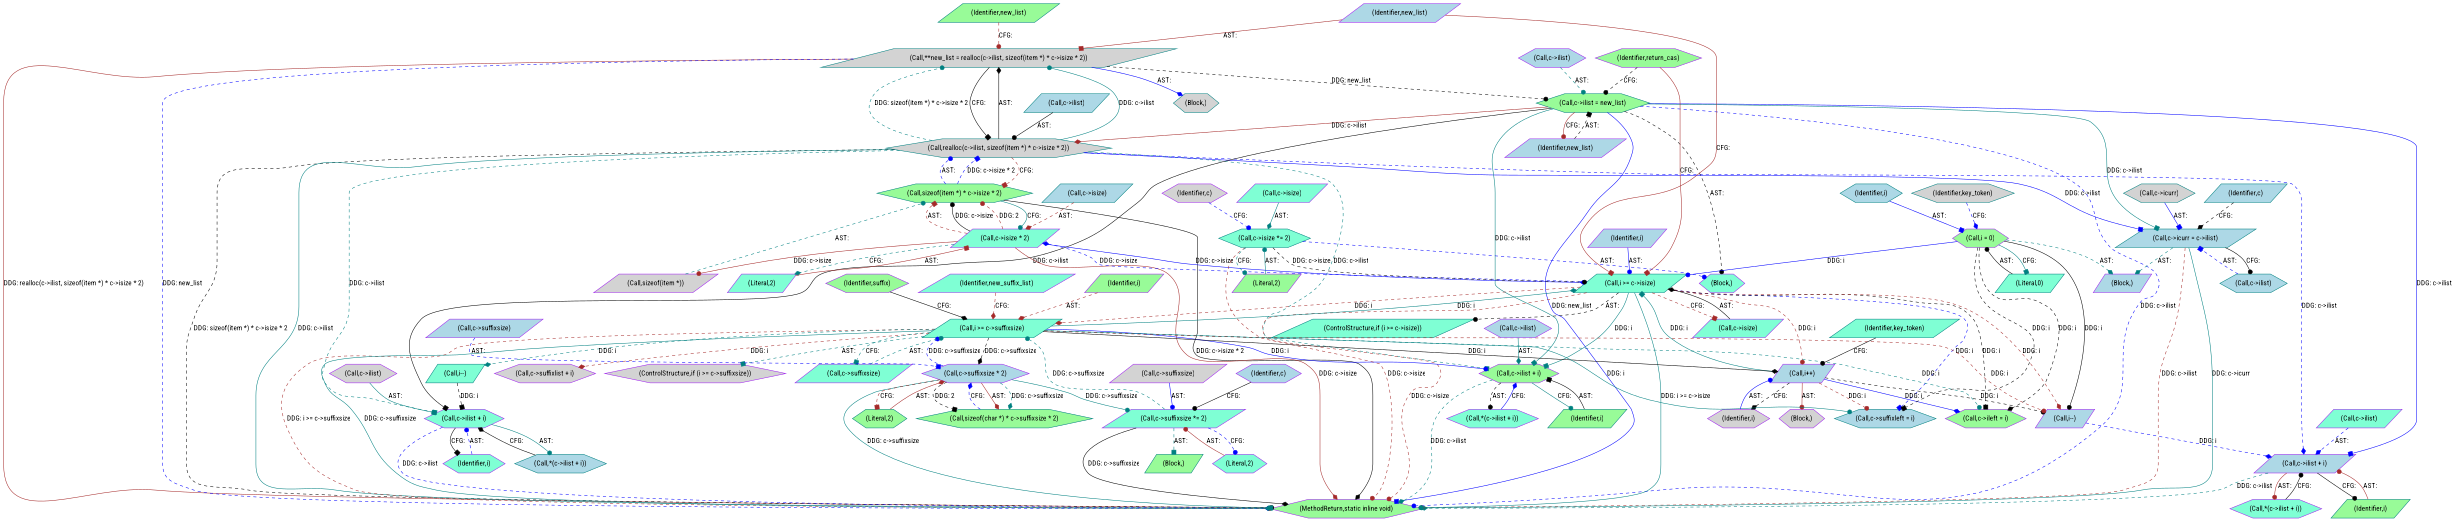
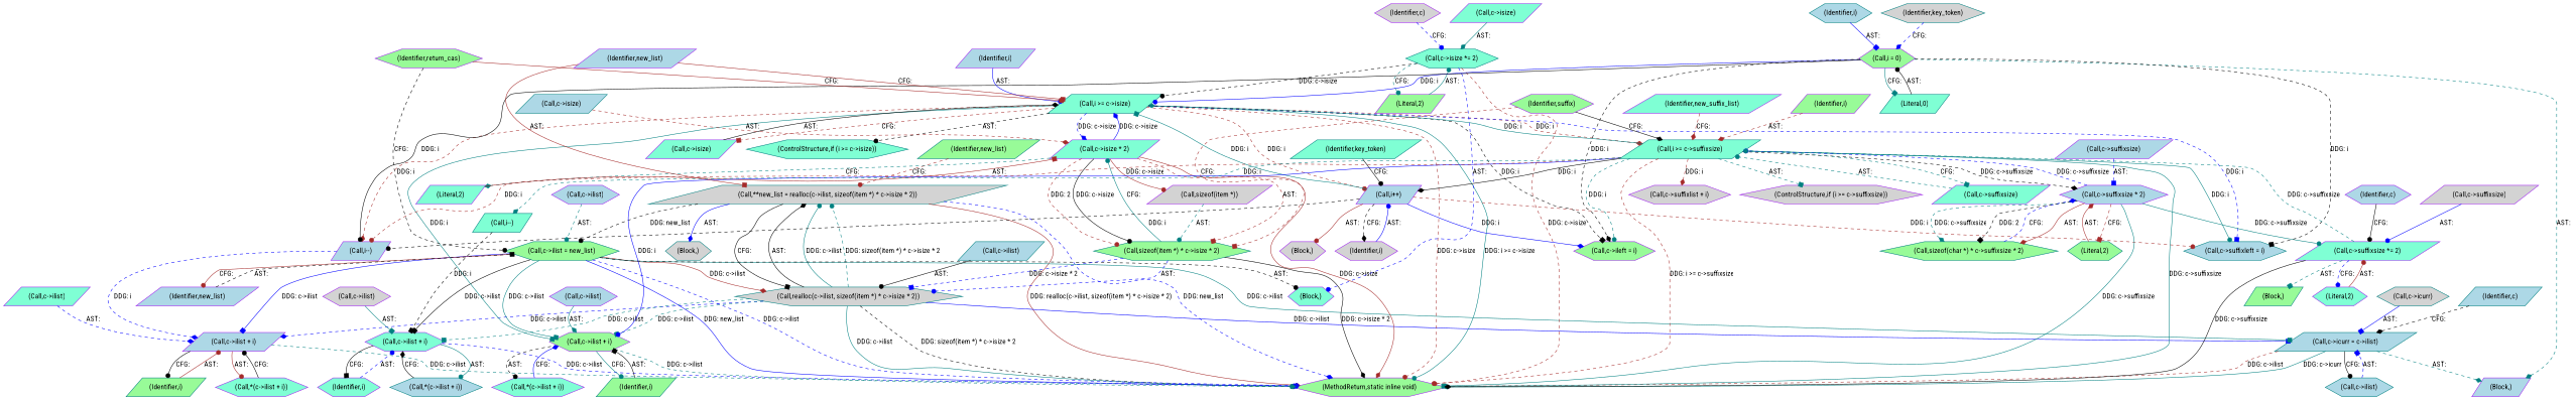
  digraph {
    fontname="Roboto Condensed"
    node [color=purple fillcolor=aquamarine fontname="Roboto Condensed" shape=parallelogram style=filled]
    edge [arrowhead=dot color=teal fontname="Roboto Condensed" style=dashed]
    n1 [color=teal fillcolor=lightgrey label="(Call,**new_list = realloc(c->ilist, sizeof(item *) * c->isize * 2))"]
    n2 [color=teal fillcolor=lightgrey label="(Call,realloc(c->ilist, sizeof(item *) * c->isize * 2))" shape=hexagon]
    n3 [color=teal fillcolor=palegreen label="(Call,c->ilist = new_list)" shape=hexagon]
    n4 [fillcolor=palegreen label="(MethodReturn,static inline void)" shape=hexagon]
    n5 [color=teal fillcolor=lightgrey label="(Block,)" shape=hexagon]
    n6 [color=teal fillcolor=palegreen label="(Call,sizeof(item *) * c->isize * 2)" shape=hexagon]
    n7 [fillcolor=lightblue label="(Call,c->ilist + i)"]
    n8 [label="(Call,c->ilist + i)" shape=hexagon]
    n9 [fillcolor=palegreen label="(Call,c->ilist + i)" shape=hexagon]
    n10 [color=teal fillcolor=lightblue label="(Call,c->icurr = c->ilist)"]
    n11 [fillcolor=lightblue label="(Identifier,new_list)"]
    n12 [label="(Block,)" shape=hexagon]
    n13 [label="(Call,c->isize * 2)"]
    n14 [label="(Call,*(c->ilist + i))" shape=hexagon]
    n15 [color=teal fillcolor=palegreen label="(Identifier,i)"]
    n16 [color=teal fillcolor=lightblue label="(Call,*(c->ilist + i))" shape=hexagon]
    n17 [label="(Identifier,i)" shape=hexagon]
    n18 [color=teal fillcolor=palegreen label="(Identifier,i)"]
    n19 [label="(Call,*(c->ilist + i))" shape=hexagon]
    n20 [fillcolor=lightblue label="(Block,)"]
    n21 [color=teal fillcolor=lightblue label="(Call,c->ilist)" shape=hexagon]
    n22 [color=teal label="(Call,i >= c->isize)"]
    n23 [label="(Literal,2)"]
    n24 [fillcolor=lightgrey label="(Call,sizeof(item *))"]
    n25 [fillcolor=lightblue label="(Call,i++)"]
    n26 [color=teal label="(Call,i >= c->suffixsize)"]
    n27 [color=teal fillcolor=lightblue label="(Call,c->suffixleft = i)" shape=hexagon]
    n28 [label="(Call,c->isize)"]
    n29 [fillcolor=palegreen label="(Call,c->ileft = i)" shape=hexagon]
    n30 [fillcolor=lightblue label="(Call,i--)"]
-   n31 [color=teal label="(ControlStructure,if (i >= c->isize))"]
+   n31 [color=teal label="(ControlStructure,if (i >= c->isize))" shape=hexagon]
    n32 [color=teal label="(Call,c->isize *= 2)" shape=hexagon]
    n33 [fillcolor=palegreen label="(Literal,2)"]
    n34 [fillcolor=lightgrey label="(Identifier,i)" shape=hexagon]
    n35 [fillcolor=lightgrey label="(Block,)" shape=hexagon]
    n36 [fillcolor=lightblue label="(Call,c->suffixsize * 2)" shape=hexagon]
    n37 [fillcolor=lightgrey label="(Call,c->suffixlist + i)" shape=hexagon]
    n38 [fillcolor=lightgrey label="(ControlStructure,if (i >= c->suffixsize))" shape=hexagon]
    n39 [label="(Call,c->suffixsize)"]
    n40 [color=teal label="(Call,i--)"]
    n41 [fillcolor=palegreen label="(Call,i = 0)" shape=hexagon]
    n42 [color=teal label="(Literal,0)"]
    n43 [label="(Call,c->suffixsize *= 2)"]
    n44 [color=teal fillcolor=palegreen label="(Literal,2)" shape=hexagon]
    n45 [color=teal fillcolor=palegreen label="(Call,sizeof(char *) * c->suffixsize * 2)" shape=hexagon]
    n46 [color=teal fillcolor=palegreen label="(Block,)"]
    n47 [label="(Literal,2)" shape=hexagon]
    n48 [fillcolor=palegreen label="(Identifier,suffix)" shape=hexagon]
    n49 [fillcolor=lightblue label="(Identifier,i)"]
    n50 [color=teal label="(Identifier,key_token)"]
    n51 [fillcolor=lightgrey label="(Identifier,c)" shape=hexagon]
    n52 [fillcolor=lightblue label="(Call,c->ilist)" shape=hexagon]
    n53 [fillcolor=lightblue label="(Call,c->suffixsize)"]
    n54 [color=teal fillcolor=lightgrey label="(Call,c->icurr)" shape=hexagon]
    n55 [fillcolor=palegreen label="(Identifier,return_cas)" shape=hexagon]
    n56 [fillcolor=lightblue label="(Identifier,c)" shape=hexagon]
    n57 [label="(Identifier,new_suffix_list)"]
    n58 [color=teal fillcolor=lightblue label="(Identifier,i)" shape=hexagon]
    n59 [color=teal fillcolor=lightblue label="(Call,c->ilist)"]
    n60 [fillcolor=lightblue label="(Identifier,new_list)"]
    n61 [color=teal fillcolor=lightblue label="(Call,c->isize)"]
    n62 [fillcolor=palegreen label="(Identifier,i)"]
    n63 [color=teal fillcolor=palegreen label="(Identifier,new_list)"]
    n64 [color=teal fillcolor=lightblue label="(Identifier,c)"]
    n65 [color=teal fillcolor=lightgrey label="(Identifier,key_token)" shape=hexagon]
    n66 [fillcolor=lightgrey label="(Call,c->suffixsize)"]
    n67 [label="(Call,c->isize)"]
    n68 [fillcolor=lightgrey label="(Call,c->ilist)" shape=hexagon]
    n69 [label="(Call,c->ilist)"]
    n70 [fillcolor=lightblue label="(Call,c->ilist)" shape=hexagon]
    n1 -> n2 [arrowhead=box color=black label="CFG: " style=solid]
    n1 -> n3 [color=black label="DDG: new_list"]
    n1 -> n4 [arrowhead=diamond color=brown label="DDG: realloc(c->ilist, sizeof(item *) * c->isize * 2)" style=solid]
    n1 -> n4 [arrowhead=diamond color=blue label="DDG: new_list"]
    n1 -> n5 [arrowhead=diamond color=blue label="AST: " style=solid]
    n2 -> n1 [arrowhead=diamond color=black label="AST: " style=solid]
    n2 -> n1 [label="DDG: c->ilist" style=solid]
    n2 -> n1 [label="DDG: sizeof(item *) * c->isize * 2"]
    n2 -> n4 [color=black label="DDG: sizeof(item *) * c->isize * 2"]
    n2 -> n4 [arrowhead=box label="DDG: c->ilist" style=solid]
-   n2 -> n6 [arrowhead=box color=brown label="CFG: "]
+   n48 -> n6 [arrowhead=box color=brown label="CFG: "]
    n2 -> n7 [arrowhead=diamond color=blue label="DDG: c->ilist"]
    n2 -> n8 [arrowhead=box label="DDG: c->ilist"]
    n2 -> n9 [arrowhead=box label="DDG: c->ilist"]
    n2 -> n10 [arrowhead=box color=blue label="DDG: c->ilist" style=solid]
    n3 -> n2 [arrowhead=diamond color=brown label="DDG: c->ilist" style=solid]
    n3 -> n4 [arrowhead=box color=blue label="DDG: new_list" style=solid]
    n3 -> n4 [color=blue label="DDG: c->ilist"]
    n3 -> n7 [arrowhead=box color=blue label="DDG: c->ilist" style=solid]
    n3 -> n8 [arrowhead=box color=black label="DDG: c->ilist" style=solid]
    n3 -> n9 [arrowhead=box label="DDG: c->ilist" style=solid]
    n3 -> n10 [arrowhead=box label="DDG: c->ilist" style=solid]
    n3 -> n11 [color=brown label="CFG: " style=solid]
    n3 -> n12 [color=black label="AST: "]
    n6 -> n2 [color=blue label="AST: "]
    n6 -> n2 [arrowhead=box color=blue label="DDG: c->isize * 2"]
    n6 -> n4 [arrowhead=diamond color=black label="DDG: c->isize * 2" style=solid]
    n6 -> n13 [label="CFG: " style=solid]
    n7 -> n4 [arrowhead=diamond label="DDG: c->ilist"]
    n7 -> n14 [color=brown label="AST: " style=solid]
    n7 -> n15 [color=black label="CFG: " style=solid]
    n8 -> n4 [arrowhead=diamond color=blue label="DDG: c->ilist"]
    n8 -> n16 [label="AST: " style=solid]
    n8 -> n17 [arrowhead=box color=black label="CFG: " style=solid]
    n9 -> n4 [arrowhead=diamond label="DDG: c->ilist"]
    n9 -> n18 [label="CFG: " style=solid]
    n9 -> n19 [color=black label="AST: "]
    n10 -> n4 [arrowhead=diamond color=brown label="DDG: c->ilist"]
    n10 -> n4 [label="DDG: c->icurr" style=solid]
    n10 -> n20 [arrowhead=diamond label="AST: "]
    n10 -> n21 [color=black label="CFG: " style=solid]
    n11 -> n3 [arrowhead=box color=black label="AST: "]
    n13 -> n4 [arrowhead=diamond color=brown label="DDG: c->isize" style=solid]
    n13 -> n6 [arrowhead=box color=brown label="AST: "]
    n13 -> n6 [color=black label="DDG: c->isize" style=solid]
    n13 -> n6 [color=brown label="DDG: 2"]
    n13 -> n22 [arrowhead=diamond color=blue label="DDG: c->isize" style=solid]
    n13 -> n23 [arrowhead=diamond label="CFG: "]
    n13 -> n24 [color=brown label="DDG: c->isize" style=solid]
    n14 -> n7 [color=black label="CFG: " style=solid]
    n15 -> n7 [color=brown label="AST: " style=solid]
    n16 -> n8 [arrowhead=diamond color=black label="CFG: " style=solid]
    n17 -> n8 [color=blue label="AST: "]
    n18 -> n9 [arrowhead=box color=black label="AST: " style=solid]
    n19 -> n9 [arrowhead=diamond color=blue label="CFG: " style=solid]
    n21 -> n10 [arrowhead=box color=blue label="AST: "]
    n22 -> n4 [color=brown label="DDG: c->isize"]
    n22 -> n4 [label="DDG: i >= c->isize" style=solid]
    n22 -> n9 [arrowhead=box label="DDG: i" style=solid]
    n22 -> n13 [arrowhead=diamond color=blue label="DDG: c->isize"]
    n22 -> n25 [color=brown label="DDG: i"]
    n22 -> n26 [arrowhead=diamond color=brown label="DDG: i"]
    n22 -> n27 [arrowhead=box color=blue label="DDG: i"]
    n22 -> n28 [arrowhead=box color=brown label="CFG: "]
    n22 -> n29 [arrowhead=box color=black label="DDG: i"]
    n22 -> n30 [arrowhead=diamond color=brown label="DDG: i"]
    n22 -> n31 [color=black label="AST: "]
    n23 -> n13 [arrowhead=box color=brown label="AST: " style=solid]
    n24 -> n6 [label="AST: "]
    n25 -> n22 [arrowhead=box label="DDG: i" style=solid]
    n25 -> n27 [color=brown label="DDG: i"]
    n25 -> n29 [arrowhead=diamond color=blue label="DDG: i" style=solid]
    n25 -> n30 [color=black label="DDG: i"]
    n25 -> n34 [arrowhead=diamond color=black label="CFG: "]
    n25 -> n35 [color=brown label="AST: " style=solid]
    n26 -> n4 [color=brown label="DDG: i >= c->suffixsize"]
    n26 -> n4 [arrowhead=diamond label="DDG: c->suffixsize" style=solid]
    n26 -> n9 [color=blue label="DDG: i" style=solid]
    n26 -> n22 [arrowhead=diamond label="DDG: i" style=solid]
    n26 -> n25 [arrowhead=diamond color=black label="DDG: i" style=solid]
    n26 -> n27 [label="DDG: i" style=solid]
    n26 -> n29 [label="DDG: i"]
    n26 -> n30 [color=brown label="DDG: i"]
    n26 -> n36 [arrowhead=diamond color=black label="DDG: c->suffixsize"]
    n26 -> n37 [arrowhead=diamond color=brown label="DDG: i"]
    n26 -> n38 [arrowhead=box label="AST: "]
    n26 -> n39 [arrowhead=box label="CFG: "]
    n26 -> n40 [arrowhead=diamond label="DDG: i"]
    n28 -> n22 [arrowhead=diamond color=black label="AST: " style=solid]
    n30 -> n7 [arrowhead=diamond color=blue label="DDG: i"]
    n32 -> n4 [color=brown label="DDG: c->isize"]
    n32 -> n12 [color=blue label="AST: "]
    n32 -> n22 [color=black label="DDG: c->isize"]
    n32 -> n33 [label="CFG: "]
    n33 -> n32 [label="AST: " style=solid]
    n34 -> n25 [color=blue label="AST: " style=solid]
    n36 -> n4 [arrowhead=box label="DDG: c->suffixsize" style=solid]
    n36 -> n26 [color=blue label="DDG: c->suffixsize"]
    n36 -> n43 [label="DDG: c->suffixsize" style=solid]
    n36 -> n44 [arrowhead=box color=brown label="CFG: "]
    n36 -> n45 [arrowhead=diamond color=brown label="AST: " style=solid]
    n36 -> n45 [arrowhead=diamond label="DDG: c->suffixsize"]
    n36 -> n45 [arrowhead=box color=black label="DDG: 2"]
    n39 -> n26 [label="AST: "]
    n40 -> n8 [arrowhead=box color=black label="DDG: i"]
    n41 -> n20 [arrowhead=diamond label="AST: "]
    n41 -> n22 [color=blue label="DDG: i" style=solid]
    n41 -> n27 [arrowhead=box color=black label="DDG: i"]
    n41 -> n29 [arrowhead=diamond color=black label="DDG: i"]
    n41 -> n30 [color=black label="DDG: i" style=solid]
    n41 -> n42 [arrowhead=box label="CFG: " style=solid]
    n42 -> n41 [color=black label="AST: " style=solid]
    n43 -> n4 [arrowhead=diamond color=black label="DDG: c->suffixsize" style=solid]
    n43 -> n26 [label="DDG: c->suffixsize"]
    n43 -> n46 [arrowhead=box label="AST: "]
    n43 -> n47 [color=blue label="CFG: "]
    n44 -> n36 [arrowhead=diamond color=brown label="AST: " style=solid]
    n45 -> n36 [arrowhead=diamond color=blue label="CFG: "]
    n47 -> n43 [color=brown label="AST: " style=solid]
    n48 -> n26 [arrowhead=diamond color=black label="CFG: " style=solid]
    n49 -> n22 [color=blue label="AST: " style=solid]
    n50 -> n25 [color=black label="CFG: " style=solid]
    n51 -> n32 [color=blue label="CFG: "]
    n52 -> n9 [arrowhead=diamond label="AST: " style=solid]
    n53 -> n36 [arrowhead=box color=blue label="AST: "]
    n54 -> n10 [arrowhead=box color=blue label="AST: " style=solid]
    n55 -> n3 [color=black label="CFG: "]
    n55 -> n22 [arrowhead=box color=brown label="CFG: " style=solid]
    n56 -> n43 [color=black label="CFG: " style=solid]
    n57 -> n26 [arrowhead=diamond color=brown label="CFG: "]
    n58 -> n41 [arrowhead=box color=blue label="AST: " style=solid]
    n59 -> n2 [color=black label="AST: " style=solid]
    n60 -> n1 [arrowhead=box color=brown label="AST: " style=solid]
    n60 -> n22 [arrowhead=box color=brown label="CFG: " style=solid]
    n61 -> n13 [arrowhead=diamond color=brown label="AST: "]
    n62 -> n26 [arrowhead=diamond color=brown label="AST: "]
    n63 -> n1 [color=brown label="CFG: "]
    n64 -> n10 [arrowhead=diamond color=black label="CFG: "]
    n65 -> n41 [arrowhead=diamond color=blue label="CFG: "]
    n66 -> n43 [color=blue label="AST: " style=solid]
    n67 -> n32 [arrowhead=diamond label="AST: " style=solid]
    n68 -> n8 [arrowhead=box label="AST: " style=solid]
    n69 -> n7 [arrowhead=diamond color=blue label="AST: "]
    n70 -> n3 [label="AST: "]
  }
